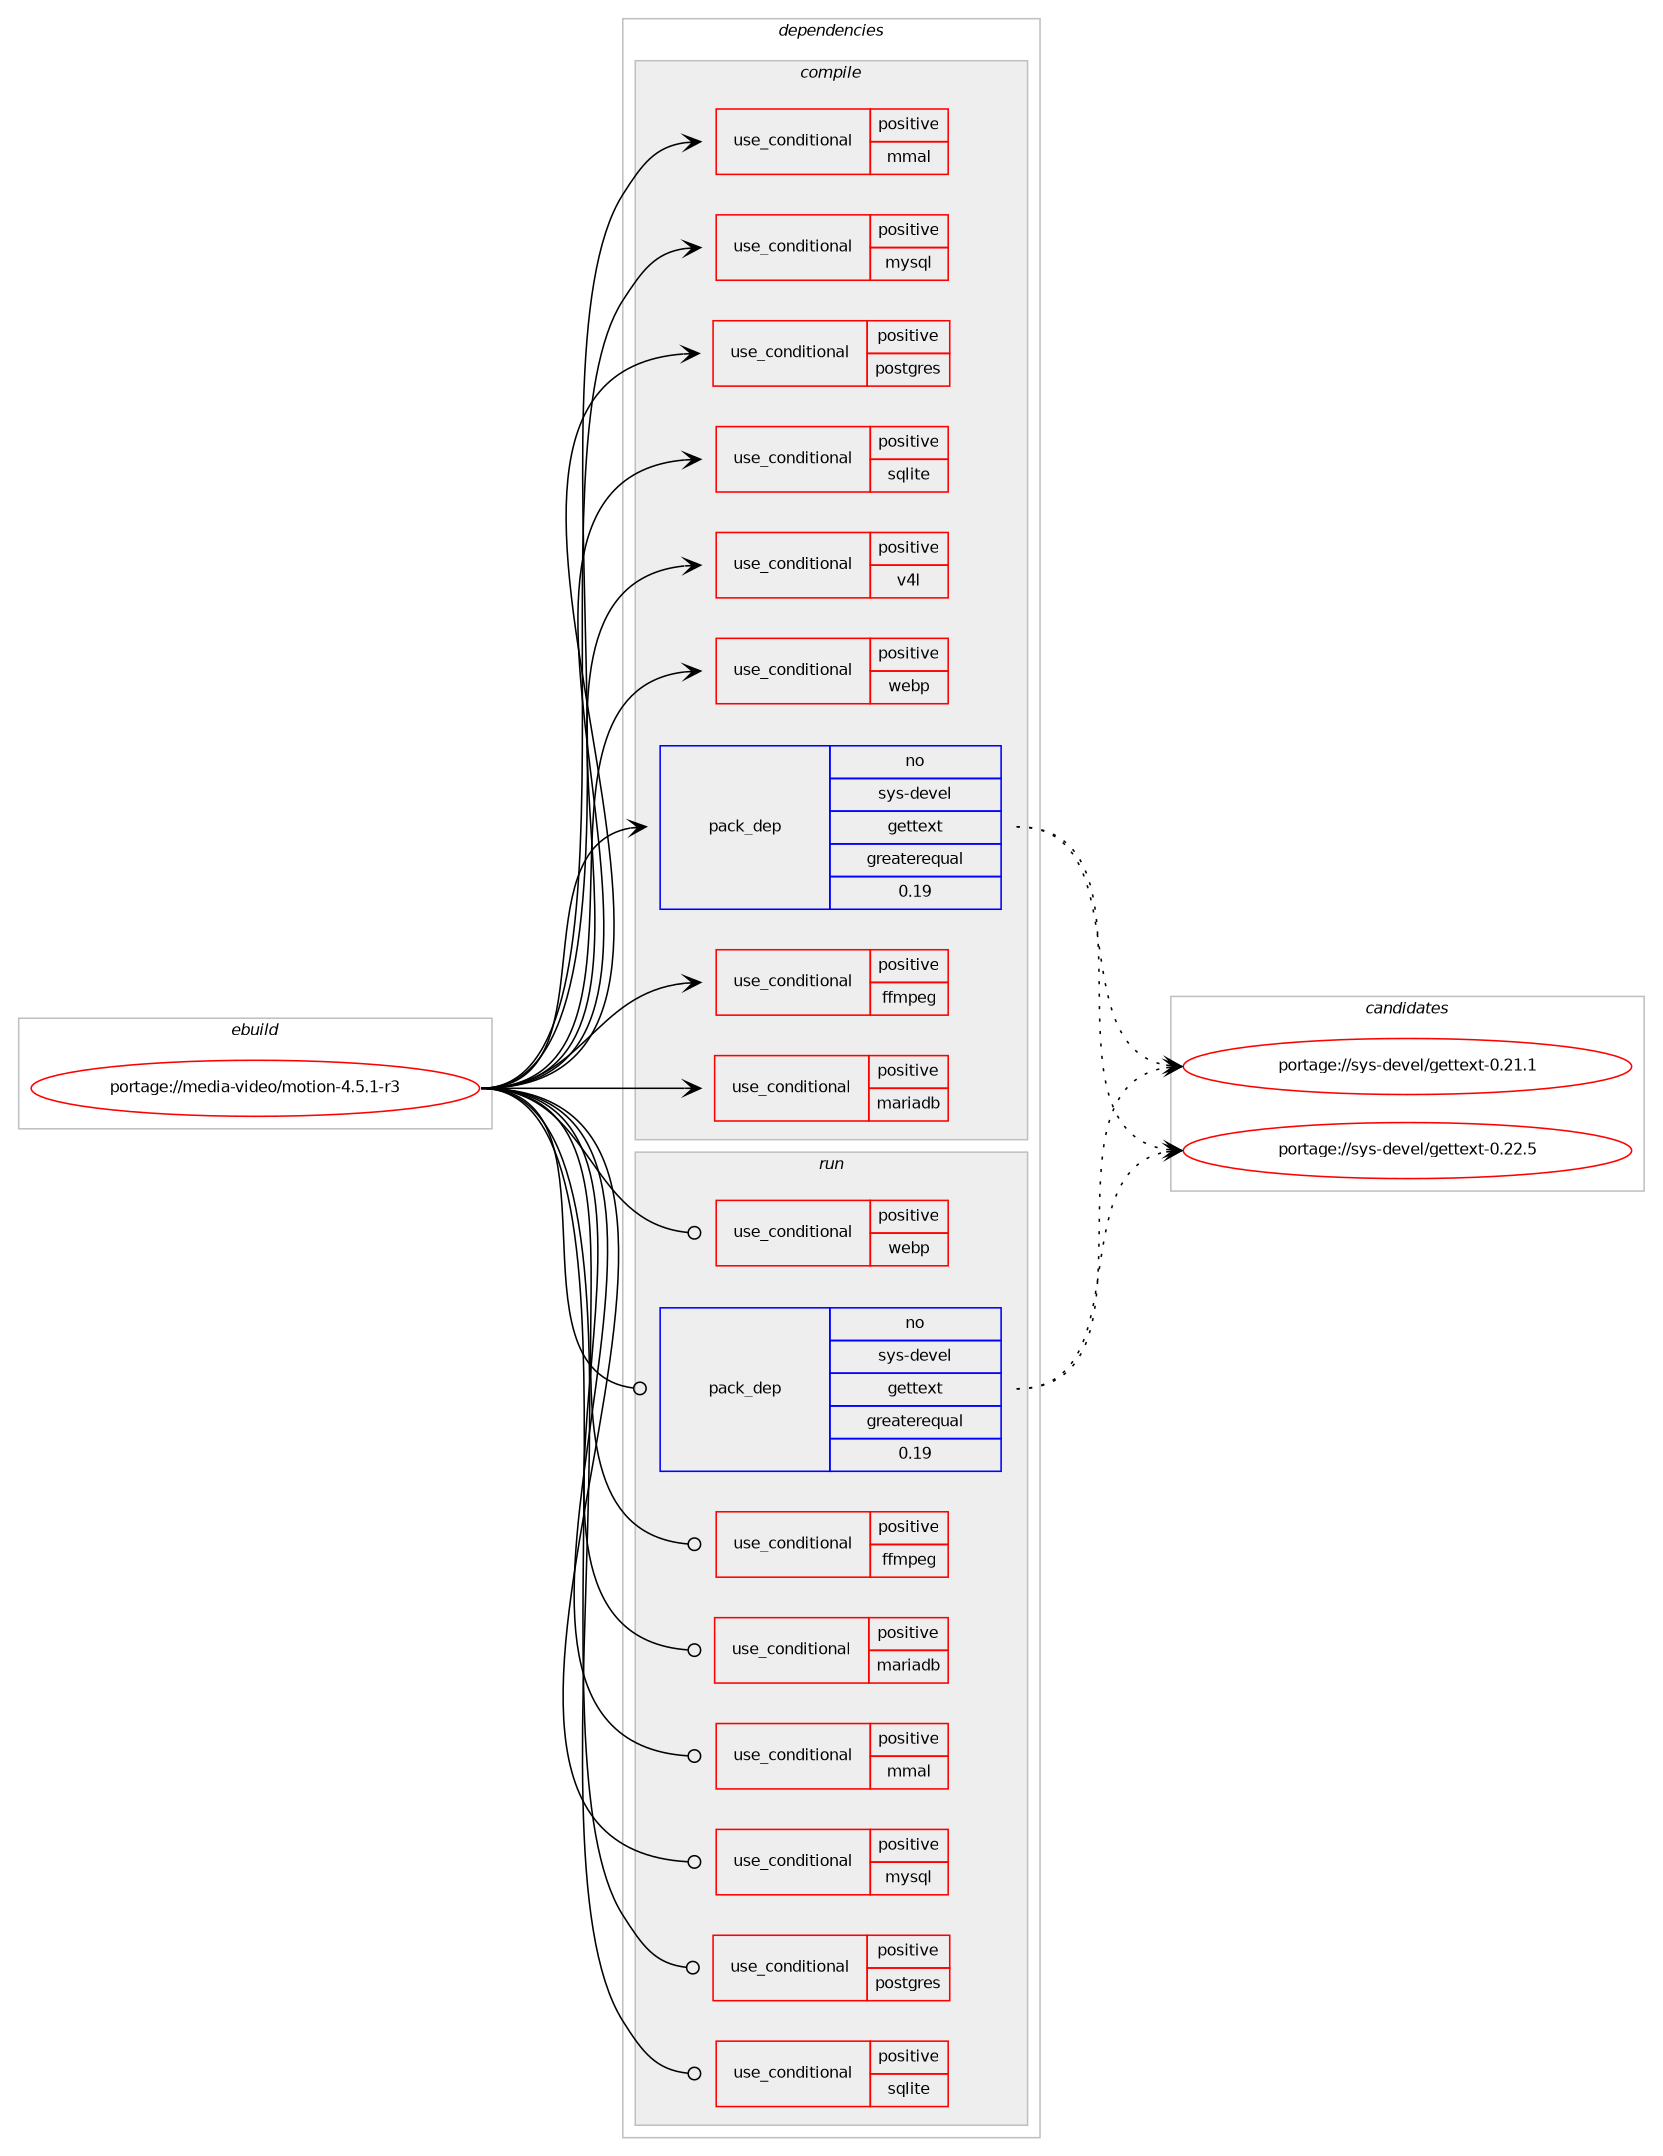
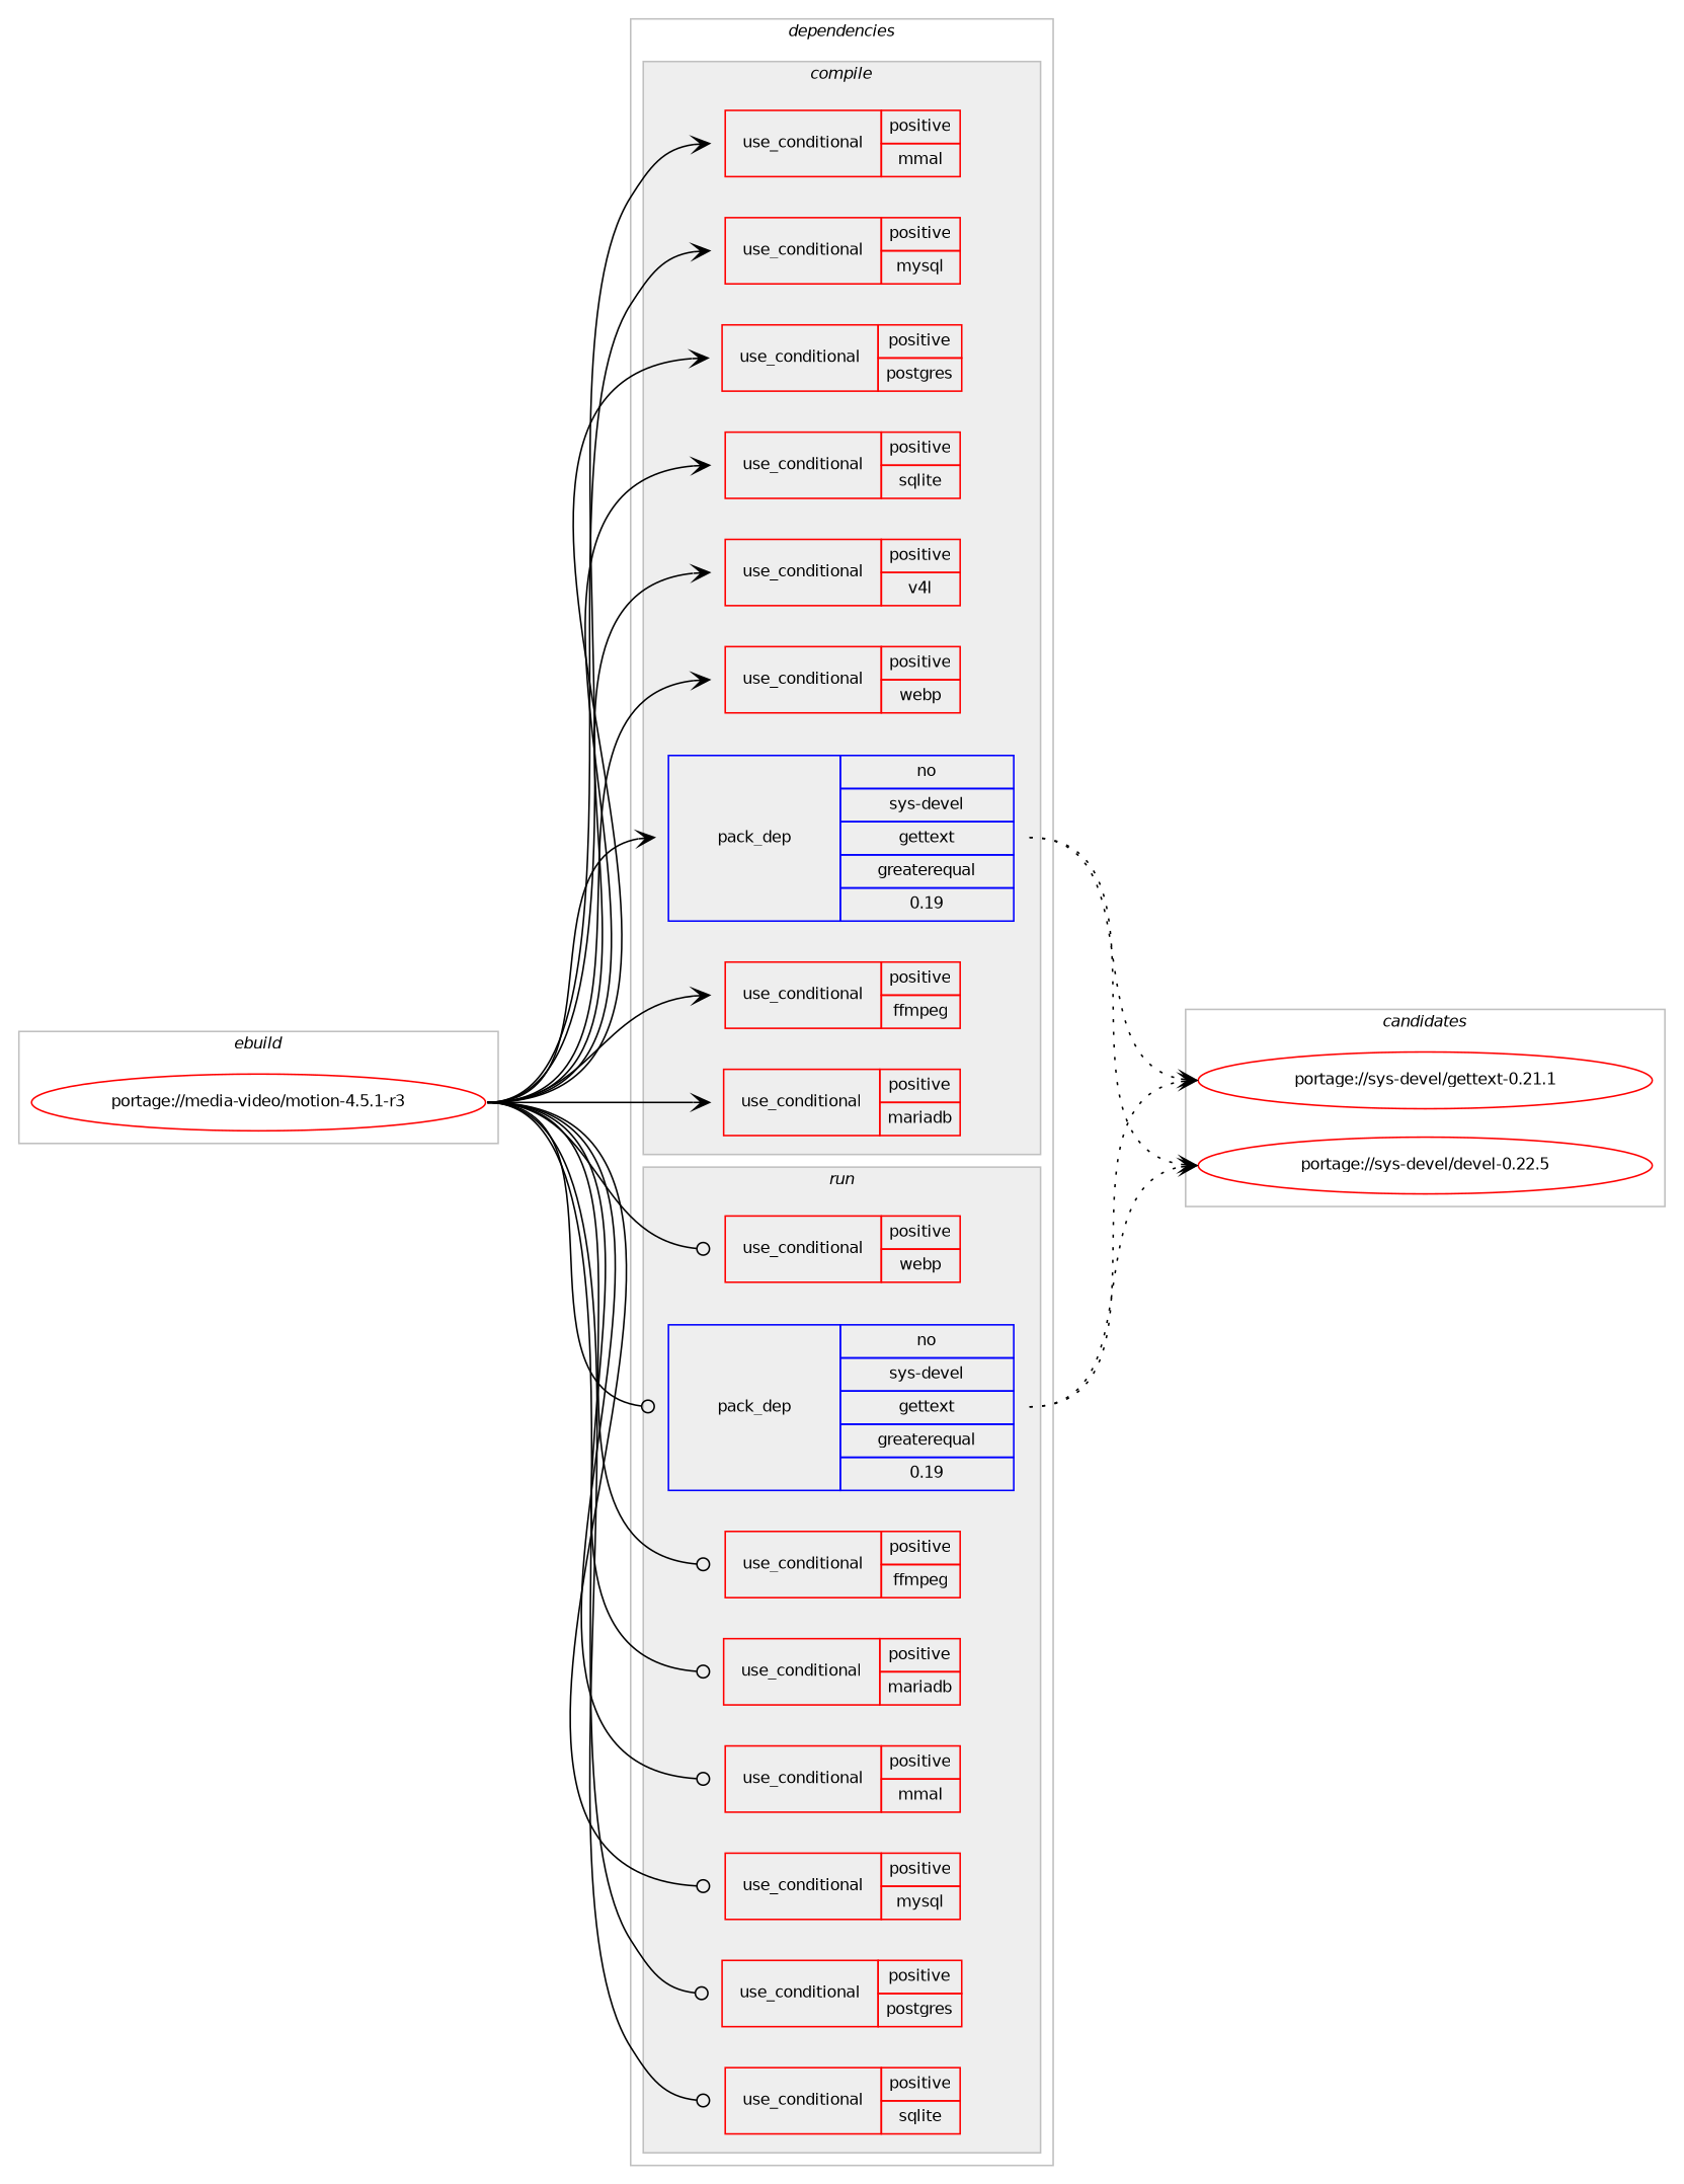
  digraph {
    compound=true
    concentrate=true
    fontname=Helvetica
    fontsize=10
    newrank=true
    rankdir=LR
    ranksep=1.5
    node [color=red fontname=Helvetica fontsize=10 shape=none]
    edge [arrowhead=vee headport=w style=solid tailport=e weight=20]
    n1 [label="portage://media-video/motion-4.5.1-r3" width=4 shape=""]
    n2 [label=<<TABLE BORDER="0" CELLBORDER="1" CELLSPACING="0" CELLPADDING="4"><TR><TD ROWSPAN="3" CELLPADDING="10">use_conditional</TD></TR><TR><TD>positive</TD></TR><TR><TD>ffmpeg</TD></TR></TABLE>>]
    n3 [label=<<TABLE BORDER="0" CELLBORDER="1" CELLSPACING="0" CELLPADDING="4"><TR><TD ROWSPAN="3" CELLPADDING="10">use_conditional</TD></TR><TR><TD>positive</TD></TR><TR><TD>mariadb</TD></TR></TABLE>>]
    n4 [label=<<TABLE BORDER="0" CELLBORDER="1" CELLSPACING="0" CELLPADDING="4"><TR><TD ROWSPAN="3" CELLPADDING="10">use_conditional</TD></TR><TR><TD>positive</TD></TR><TR><TD>mmal</TD></TR></TABLE>>]
    n5 [label=<<TABLE BORDER="0" CELLBORDER="1" CELLSPACING="0" CELLPADDING="4"><TR><TD ROWSPAN="3" CELLPADDING="10">use_conditional</TD></TR><TR><TD>positive</TD></TR><TR><TD>mysql</TD></TR></TABLE>>]
    n6 [label=<<TABLE BORDER="0" CELLBORDER="1" CELLSPACING="0" CELLPADDING="4"><TR><TD ROWSPAN="3" CELLPADDING="10">use_conditional</TD></TR><TR><TD>positive</TD></TR><TR><TD>postgres</TD></TR></TABLE>>]
    n7 [label=<<TABLE BORDER="0" CELLBORDER="1" CELLSPACING="0" CELLPADDING="4"><TR><TD ROWSPAN="3" CELLPADDING="10">use_conditional</TD></TR><TR><TD>positive</TD></TR><TR><TD>sqlite</TD></TR></TABLE>>]
    n8 [label=<<TABLE BORDER="0" CELLBORDER="1" CELLSPACING="0" CELLPADDING="4"><TR><TD ROWSPAN="3" CELLPADDING="10">use_conditional</TD></TR><TR><TD>positive</TD></TR><TR><TD>v4l</TD></TR></TABLE>>]
    n9 [label=<<TABLE BORDER="0" CELLBORDER="1" CELLSPACING="0" CELLPADDING="4"><TR><TD ROWSPAN="3" CELLPADDING="10">use_conditional</TD></TR><TR><TD>positive</TD></TR><TR><TD>webp</TD></TR></TABLE>>]
    n10 [color=blue label=<<TABLE BORDER="0" CELLBORDER="1" CELLSPACING="0" CELLPADDING="4" WIDTH="220"><TR><TD ROWSPAN="6" CELLPADDING="30">pack_dep</TD></TR><TR><TD WIDTH="110">no</TD></TR><TR><TD>sys-devel</TD></TR><TR><TD>gettext</TD></TR><TR><TD>greaterequal</TD></TR><TR><TD>0.19</TD></TR></TABLE>>]
    n11 [label=<<TABLE BORDER="0" CELLBORDER="1" CELLSPACING="0" CELLPADDING="4"><TR><TD ROWSPAN="3" CELLPADDING="10">use_conditional</TD></TR><TR><TD>positive</TD></TR><TR><TD>ffmpeg</TD></TR></TABLE>>]
    n12 [label=<<TABLE BORDER="0" CELLBORDER="1" CELLSPACING="0" CELLPADDING="4"><TR><TD ROWSPAN="3" CELLPADDING="10">use_conditional</TD></TR><TR><TD>positive</TD></TR><TR><TD>mariadb</TD></TR></TABLE>>]
    n13 [label=<<TABLE BORDER="0" CELLBORDER="1" CELLSPACING="0" CELLPADDING="4"><TR><TD ROWSPAN="3" CELLPADDING="10">use_conditional</TD></TR><TR><TD>positive</TD></TR><TR><TD>mmal</TD></TR></TABLE>>]
    n14 [label=<<TABLE BORDER="0" CELLBORDER="1" CELLSPACING="0" CELLPADDING="4"><TR><TD ROWSPAN="3" CELLPADDING="10">use_conditional</TD></TR><TR><TD>positive</TD></TR><TR><TD>mysql</TD></TR></TABLE>>]
    n15 [label=<<TABLE BORDER="0" CELLBORDER="1" CELLSPACING="0" CELLPADDING="4"><TR><TD ROWSPAN="3" CELLPADDING="10">use_conditional</TD></TR><TR><TD>positive</TD></TR><TR><TD>postgres</TD></TR></TABLE>>]
    n16 [label=<<TABLE BORDER="0" CELLBORDER="1" CELLSPACING="0" CELLPADDING="4"><TR><TD ROWSPAN="3" CELLPADDING="10">use_conditional</TD></TR><TR><TD>positive</TD></TR><TR><TD>sqlite</TD></TR></TABLE>>]
    n17 [label=<<TABLE BORDER="0" CELLBORDER="1" CELLSPACING="0" CELLPADDING="4"><TR><TD ROWSPAN="3" CELLPADDING="10">use_conditional</TD></TR><TR><TD>positive</TD></TR><TR><TD>webp</TD></TR></TABLE>>]
    n18 [color=blue label=<<TABLE BORDER="0" CELLBORDER="1" CELLSPACING="0" CELLPADDING="4" WIDTH="220"><TR><TD ROWSPAN="6" CELLPADDING="30">pack_dep</TD></TR><TR><TD WIDTH="110">no</TD></TR><TR><TD>sys-devel</TD></TR><TR><TD>gettext</TD></TR><TR><TD>greaterequal</TD></TR><TR><TD>0.19</TD></TR></TABLE>>]
    n19 [label="portage://sys-devel/gettext-0.21.1" width=4 shape=""]
-   n20 [label="portage://sys-devel/gettext-0.22.5" width=4 shape=""]
+   n20 [label="portage://sys-devel/devel-0.22.5" width=4 shape=""]
    subgraph cluster_1 {
      color=gray
      label=<<i>ebuild</i>>
      rank=same
      n1
    }
    subgraph cluster_2 {
      color=gray
      label=<<i>dependencies</i>>
      subgraph cluster_3 {
        color=gray
        fillcolor="#eeeeee"
        label=<<i>compile</i>>
        style=filled
        subgraph sub_4 {
          color=gray
          fillcolor="#eeeeee"
          label=<<i>compile</i>>
          style=filled
          n2
        }
        subgraph sub_5 {
          color=gray
          fillcolor="#eeeeee"
          label=<<i>compile</i>>
          style=filled
          n3
        }
        subgraph sub_6 {
          color=gray
          fillcolor="#eeeeee"
          label=<<i>compile</i>>
          style=filled
          n4
        }
        subgraph sub_7 {
          color=gray
          fillcolor="#eeeeee"
          label=<<i>compile</i>>
          style=filled
          n5
        }
        subgraph sub_8 {
          color=gray
          fillcolor="#eeeeee"
          label=<<i>compile</i>>
          style=filled
          n6
        }
        subgraph sub_9 {
          color=gray
          fillcolor="#eeeeee"
          label=<<i>compile</i>>
          style=filled
          n7
        }
        subgraph sub_10 {
          color=gray
          fillcolor="#eeeeee"
          label=<<i>compile</i>>
          style=filled
          n8
        }
        subgraph sub_11 {
          color=gray
          fillcolor="#eeeeee"
          label=<<i>compile</i>>
          style=filled
          n9
        }
        subgraph sub_12 {
          color=gray
          fillcolor="#eeeeee"
          label=<<i>compile</i>>
          style=filled
          n10
        }
      }
      subgraph cluster_13 {
        color=gray
        fillcolor="#eeeeee"
        label=<<i>compile and run</i>>
        style=filled
      }
      subgraph cluster_14 {
        color=gray
        fillcolor="#eeeeee"
        label=<<i>run</i>>
        style=filled
        subgraph sub_15 {
          color=gray
          fillcolor="#eeeeee"
          label=<<i>run</i>>
          style=filled
          n11
        }
        subgraph sub_16 {
          color=gray
          fillcolor="#eeeeee"
          label=<<i>run</i>>
          style=filled
          n12
        }
        subgraph sub_17 {
          color=gray
          fillcolor="#eeeeee"
          label=<<i>run</i>>
          style=filled
          n13
        }
        subgraph sub_18 {
          color=gray
          fillcolor="#eeeeee"
          label=<<i>run</i>>
          style=filled
          n14
        }
        subgraph sub_19 {
          color=gray
          fillcolor="#eeeeee"
          label=<<i>run</i>>
          style=filled
          n15
        }
        subgraph sub_20 {
          color=gray
          fillcolor="#eeeeee"
          label=<<i>run</i>>
          style=filled
          n16
        }
        subgraph sub_21 {
          color=gray
          fillcolor="#eeeeee"
          label=<<i>run</i>>
          style=filled
          n17
        }
        subgraph sub_22 {
          color=gray
          fillcolor="#eeeeee"
          label=<<i>run</i>>
          style=filled
          n18
        }
      }
    }
    subgraph cluster_23 {
      color=gray
      label=<<i>candidates</i>>
      rank=same
      subgraph sub_24 {
        color=black
        label=<<i>candidates</i>>
        nodesep=1
        rank=same
        n19
        n20
      }
      subgraph sub_25 {
        color=black
        label=<<i>candidates</i>>
        nodesep=1
        rank=same
        n19
        n20
      }
    }
    n1 -> n2
    n1 -> n3
    n1 -> n4
    n1 -> n5
    n1 -> n6
    n1 -> n7
    n1 -> n8
    n1 -> n9
    n1 -> n10
    n1 -> n11 [arrowhead=odot]
    n1 -> n12 [arrowhead=odot]
    n1 -> n13 [arrowhead=odot]
    n1 -> n14 [arrowhead=odot]
    n1 -> n15 [arrowhead=odot]
    n1 -> n16 [arrowhead=odot]
    n1 -> n17 [arrowhead=odot]
    n1 -> n18 [arrowhead=odot]
    n10 -> n19 [style=dotted weight=100]
    n10 -> n20 [style=dotted weight=100]
    n18 -> n19 [style=dotted weight=100]
    n18 -> n20 [style=dotted weight=100]
  }
